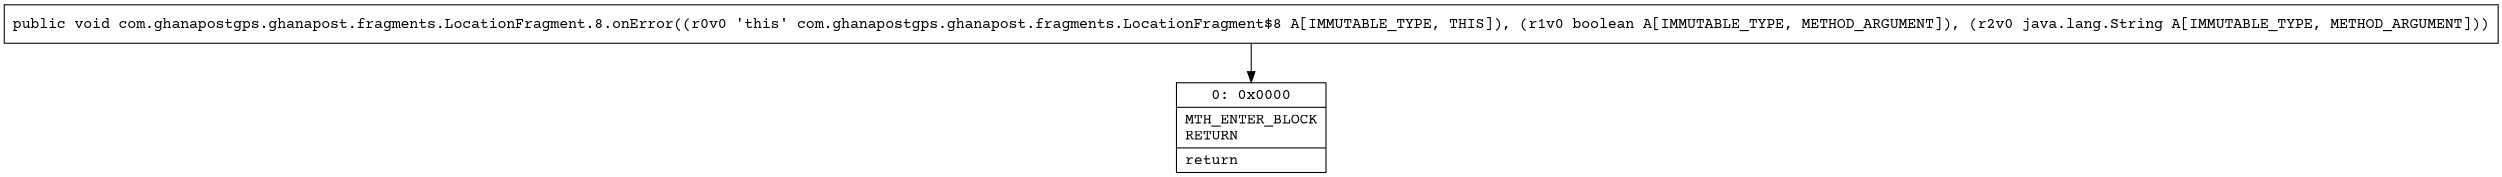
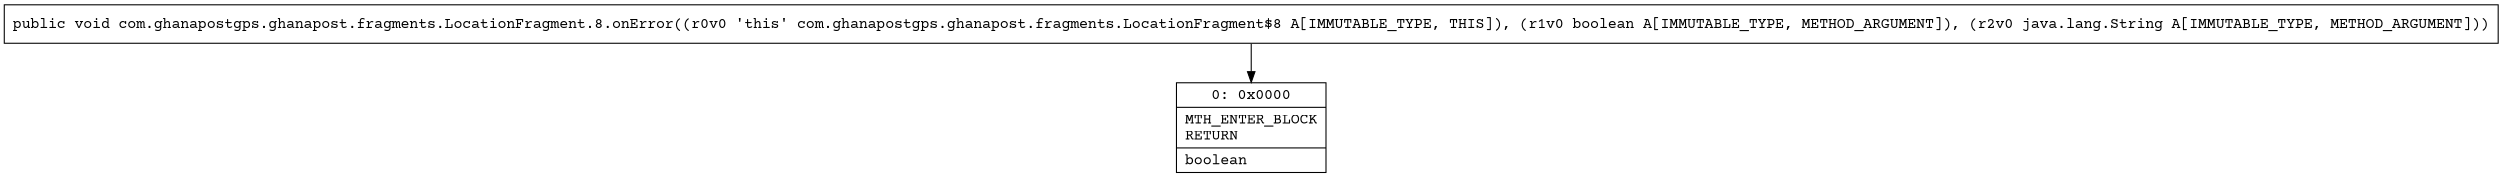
  digraph {
    fontname="Courier Prime"
    node [shape=record fontname="Courier Prime"]
-   n1 [label="{0\:\ 0x0000|MTH_ENTER_BLOCK\lRETURN\l|return\l}"]
+   n1 [label="{0\:\ 0x0000|MTH_ENTER_BLOCK\lRETURN\l|boolean\l}"]
    n2 [label="{public void com.ghanapostgps.ghanapost.fragments.LocationFragment.8.onError((r0v0 'this' com.ghanapostgps.ghanapost.fragments.LocationFragment$8 A[IMMUTABLE_TYPE, THIS]), (r1v0 boolean A[IMMUTABLE_TYPE, METHOD_ARGUMENT]), (r2v0 java.lang.String A[IMMUTABLE_TYPE, METHOD_ARGUMENT])) }"]
    n2 -> n1 [fontname="Courier Prime"]
  }
